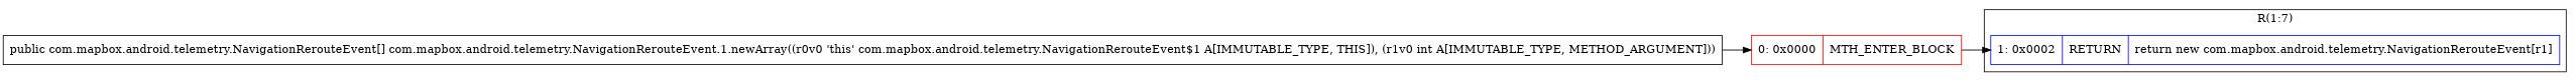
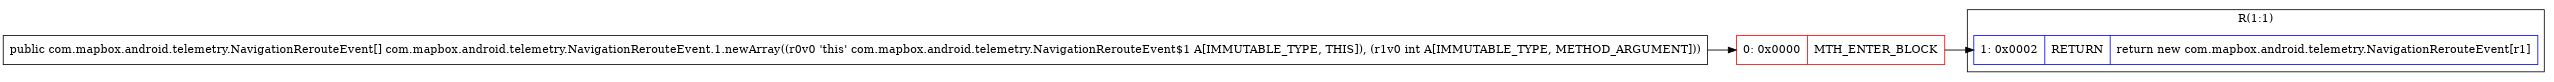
  digraph {
    rankdir=LR
    node [shape=record]
    n1 [color=blue label="{1\:\ 0x0002|RETURN\l|return new com.mapbox.android.telemetry.NavigationRerouteEvent[r1]\l}"]
    n2 [color=red label="{0\:\ 0x0000|MTH_ENTER_BLOCK\l}"]
    n3 [label="{public com.mapbox.android.telemetry.NavigationRerouteEvent[] com.mapbox.android.telemetry.NavigationRerouteEvent.1.newArray((r0v0 'this' com.mapbox.android.telemetry.NavigationRerouteEvent$1 A[IMMUTABLE_TYPE, THIS]), (r1v0 int A[IMMUTABLE_TYPE, METHOD_ARGUMENT])) }"]
    subgraph cluster_1 {
-     label="R(1:7)"
+     label="R(1:1)"
      n1
    }
    n2 -> n1
    n3 -> n2
  }
